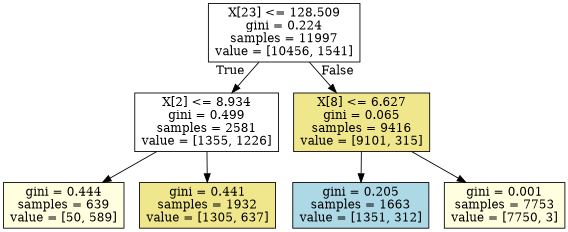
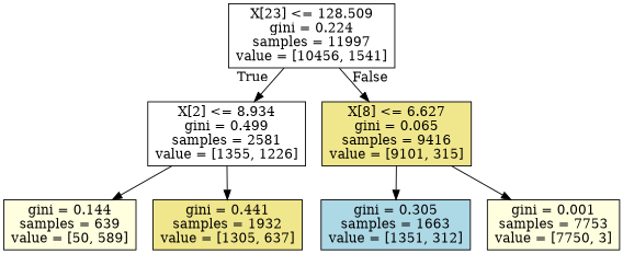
  digraph {
    node [fillcolor=white shape=box style=filled]
    n1 [label="X[23] <= 128.509\ngini = 0.224\nsamples = 11997\nvalue = [10456, 1541]"]
    n2 [label="X[2] <= 8.934\ngini = 0.499\nsamples = 2581\nvalue = [1355, 1226]"]
    n3 [fillcolor=khaki label="X[8] <= 6.627\ngini = 0.065\nsamples = 9416\nvalue = [9101, 315]"]
-   n4 [fillcolor=lightyellow label="gini = 0.444\nsamples = 639\nvalue = [50, 589]"]
+   n4 [fillcolor=lightyellow label="gini = 0.144\nsamples = 639\nvalue = [50, 589]"]
    n5 [fillcolor=khaki label="gini = 0.441\nsamples = 1932\nvalue = [1305, 637]"]
-   n6 [fillcolor=lightblue label="gini = 0.205\nsamples = 1663\nvalue = [1351, 312]"]
+   n6 [fillcolor=lightblue label="gini = 0.305\nsamples = 1663\nvalue = [1351, 312]"]
    n7 [fillcolor=lightyellow label="gini = 0.001\nsamples = 7753\nvalue = [7750, 3]"]
    n1 -> n2 [headlabel=True labelangle=45 labeldistance=2.5]
    n1 -> n3 [headlabel=False labelangle=-45 labeldistance=2.5]
    n2 -> n4
    n2 -> n5
    n3 -> n6
    n3 -> n7
  }
